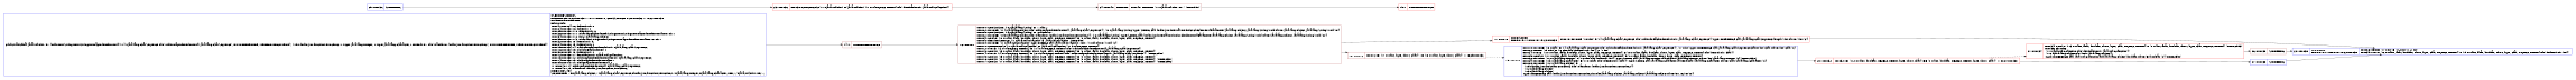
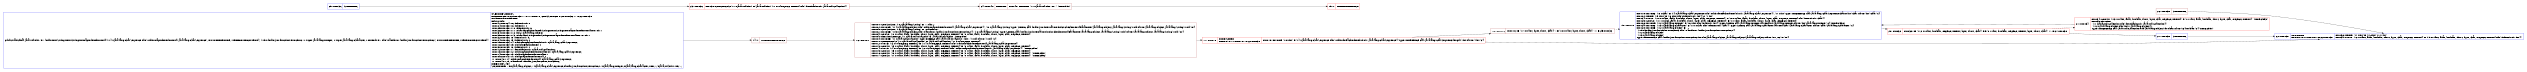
  digraph {
    rankdir=LR
    node [color=brown shape=record]
    n1 [label="{14\:\ ?|MTH_ENTER_BLOCK\l}"]
    n2 [label="{16\:\ 0x0000|0x0000: CONST_STR  (r0 I:java.lang.String) =  \"\<this\>\" \l0x0002: INVOKE  (r14 I:java.lang.Object A[D('$this$mapIndexedNotNull' java.lang.CharSequence)]), (r0 I:java.lang.String) type: STATIC call: kotlin.jvm.internal.Intrinsics.checkNotNullParameter(java.lang.Object, java.lang.String):void A[MD:(java.lang.Object, java.lang.String):void (m)]\l0x0005: CONST_STR  (r0 I:java.lang.String) =  \"transform\" \l0x0007: INVOKE  (r15 I:java.lang.Object A[D('transform' kotlin.jvm.functions.Function2)]), (r0 I:java.lang.String) type: STATIC call: kotlin.jvm.internal.Intrinsics.checkNotNullParameter(java.lang.Object, java.lang.String):void A[MD:(java.lang.Object, java.lang.String):void (m)]\l0x000a: CONST  (r0 I:??[int, float, boolean, short, byte, char, OBJECT, ARRAY]) = (0 ??[int, float, boolean, short, byte, char, OBJECT, ARRAY]) \l0x000b: NEW_INSTANCE  (r1 I:java.util.ArrayList) =  java.util.ArrayList  (LINE:990)\l0x000d: INVOKE  (r1 I:java.util.ArrayList) type: DIRECT call: java.util.ArrayList.\<init\>():void A[MD:():void (c)]\l0x0010: CHECK_CAST (r1 I:java.util.Collection) = (java.util.Collection) (r1 I:??[OBJECT, ARRAY]) \l0x0012: MOVE  (r2 I:??[OBJECT, ARRAY]) = (r14 I:??[OBJECT, ARRAY] A[D('$this$mapIndexedNotNull' java.lang.CharSequence)]) \l0x0013: CONST  (r3 I:??[int, float, boolean, short, byte, char, OBJECT, ARRAY]) = (0 ??[int, float, boolean, short, byte, char, OBJECT, ARRAY]) \l0x0014: MOVE  (r4 I:??[OBJECT, ARRAY]) = (r2 I:??[OBJECT, ARRAY] A[D('$this$mapIndexedNotNullTo$iv' java.lang.CharSequence)])  (LINE:2590)\l0x0015: CONST  (r5 I:??[int, float, boolean, short, byte, char, OBJECT, ARRAY]) = (0 ??[int, float, boolean, short, byte, char, OBJECT, ARRAY]) \l0x0016: CONST  (r6 I:??[int, float, boolean, short, byte, char, OBJECT, ARRAY]) = (0 ??[int, float, boolean, short, byte, char, OBJECT, ARRAY])  (LINE:2591)\l0x0017: CONST  (r7 I:??[int, float, boolean, short, byte, char, OBJECT, ARRAY]) = (0 ??[int, float, boolean, short, byte, char, OBJECT, ARRAY])  (LINE:2592)\l}"]
    n3 [color=red label="{17\:\ 0x0018|LOOP_START\lLOOP:0: B:17:0x0018\-\>B:22:0x0038\l|0x0018: INVOKE  (r8 I:int) = (r4 I:java.lang.CharSequence A[D('$this$forEachIndexed$iv$iv' java.lang.CharSequence)]) type: INTERFACE call: java.lang.CharSequence.length():int A[MD:():int (c)]\l}"]
    n4 [label="{18\:\ 0x001c|0x001c: IF  (r7 I:??[int, byte, short, char]) \>= (r8 I:??[int, byte, short, char])  \-\> B:25:0x003c \l}"]
    n5 [color=blue label="{22\:\ 0x0038|LOOP_END\lLOOP:0: B:17:0x0018\-\>B:22:0x0038\l|0x0038: ARITH  (r7 I:int) = (r7 I:int) + (1 int) \l0x003a: MOVE  (r6 I:??[int, float, boolean, short, byte, char, OBJECT, ARRAY]) = (r9 I:??[int, float, boolean, short, byte, char, OBJECT, ARRAY] A[D('index$iv$iv' int)]) \l}"]
    n6 [color=blue label="{19\:\ 0x001e|0x001e: INVOKE  (r8 I:char) = (r4 I:java.lang.CharSequence A[D('$this$forEachIndexed$iv$iv' java.lang.CharSequence)]), (r7 I:int) type: INTERFACE call: java.lang.CharSequence.charAt(int):char A[MD:(int):char (c)]\l0x0022: ARITH  (r9 I:int) = (r6 I:int A[D('index$iv$iv' int)]) + (1 int) \l0x0024: MOVE  (r10 I:??[int, float, boolean, short, byte, char, OBJECT, ARRAY]) = (r8 I:??[int, float, boolean, short, byte, char, OBJECT, ARRAY] A[D('item$iv$iv' char)]) \l0x0025: CONST  (r11 I:??[int, float, boolean, short, byte, char, OBJECT, ARRAY]) = (0 ??[int, float, boolean, short, byte, char, OBJECT, ARRAY]) \l0x0026: INVOKE  (r12 I:java.lang.Integer) = (r6 I:int A[D('index$iv' int)]) type: STATIC call: java.lang.Integer.valueOf(int):java.lang.Integer A[MD:(int):java.lang.Integer (c)] (LINE:2590)\l0x002a: INVOKE  (r13 I:java.lang.Character) = (r10 I:char A[D('element$iv' char)]) type: STATIC call: java.lang.Character.valueOf(char):java.lang.Character A[MD:(char):java.lang.Character (c)]\l0x002e: INVOKE  (r12 I:java.lang.Object) = \l  (r15 I:kotlin.jvm.functions.Function2 A[D('transform' kotlin.jvm.functions.Function2)])\l  (r12 I:java.lang.Object)\l  (r13 I:java.lang.Object)\l type: INTERFACE call: kotlin.jvm.functions.Function2.invoke(java.lang.Object, java.lang.Object):java.lang.Object A[MD:(P1, P2):R (m)]\l}"]
    n7 [color=red label="{20\:\ 0x0032|0x0032: IF  (r12 I:??[int, boolean, OBJECT, ARRAY, byte, short, char]) == (0 ??[int, boolean, OBJECT, ARRAY, byte, short, char])  \-\> B:27:0x0038 \l}"]
    n8 [color=blue label="{25\:\ 0x003c|SYNTHETIC\l}"]
    n9 [color=red label="{23\:\ 0x003c|0x003e: CHECK_CAST (r1 I:java.util.List) = (java.util.List) (r1 I:??[OBJECT, ARRAY] A[D('destination$iv' java.util.Collection)]) \l}"]
    n10 [color=red label="{21\:\ 0x0034|0x0034: CONST  (r13 I:??[int, float, boolean, short, byte, char, OBJECT, ARRAY]) = (0 ??[int, float, boolean, short, byte, char, OBJECT, ARRAY])  (LINE:2593)\l0x0035: INVOKE  \l  (r1 I:java.util.Collection A[D('destination$iv' java.util.Collection)])\l  (r12 I:java.lang.Object A[D('it$iv' java.lang.Object)])\l type: INTERFACE call: java.util.Collection.add(java.lang.Object):boolean A[MD:(E):boolean (c)] (LINE:2590)\l}"]
    n11 [color=blue label="{27\:\ 0x0038|SYNTHETIC\l}"]
    n12 [label="{26\:\ 0x0038|SYNTHETIC\l}"]
    n13 [label="{24\:\ 0x0040|RETURN\l|0x0040: RETURN  (r1 I:java.util.List\<R\>)  (LINE:990)\l}"]
    n14 [color=red label="{15\:\ ?|MTH_EXIT_BLOCK\l}"]
    n15 [color=blue label="{public static final java.util.List\<R\> kotlin.text.StringsKt___StringsKt.mapIndexedNotNull((r14 I:java.lang.CharSequence A[D('$this$mapIndexedNotNull' java.lang.CharSequence), IMMUTABLE_TYPE, METHOD_ARGUMENT]), (r15 I:kotlin.jvm.functions.Function2\<? super java.lang.Integer, ? super java.lang.Character, ? extends R\> A[D('transform' kotlin.jvm.functions.Function2), IMMUTABLE_TYPE, METHOD_ARGUMENT]))  | USE_LINES_HINTS\lBACK_EDGE: B:22:0x0038 \-\> B:17:0x0018, CROSS_EDGE: B:20:0x0032 \-\> B:22:0x0038\lINLINE_NOT_NEEDED\lDebug Info:\l  0x0017\-0x0024: r6 'index$iv$iv' I\l  0x0024\-0x0038: r6 'index$iv' I\l  0x0025\-0x0038: r10 'element$iv' C\l  0x0026\-0x0038: r11 '$i$a$\-forEachIndexed\-StringsKt___StringsKt$mapIndexedNotNullTo$1$iv' I\l  0x0034\-0x0038: r12 'it$iv' Ljava\/lang\/Object;\l  0x0035\-0x0038: r13 '$i$a$\-let\-StringsKt___StringsKt$mapIndexedNotNullTo$1$1$iv' I\l  0x0022\-0x003c: r8 'item$iv$iv' C\l  0x0024\-0x003c: r9 'index$iv$iv' I\l  0x0015\-0x003d: r4 '$this$forEachIndexed$iv$iv' Ljava\/lang\/CharSequence;\l  0x0016\-0x003d: r5 '$i$f$forEachIndexed' I\l  0x003c\-0x003d: r6 'index$iv$iv' I\l  0x0012\-0x003e: r1 'destination$iv' Ljava\/util\/Collection;\l  0x0013\-0x003e: r2 '$this$mapIndexedNotNullTo$iv' Ljava\/lang\/CharSequence;\l  0x0014\-0x003e: r3 '$i$f$mapIndexedNotNullTo' I\l  0x000b\-0x0040: r0 '$i$f$mapIndexedNotNull' I\l  \-1 \-0x0040: r14 '$this$mapIndexedNotNull' Ljava\/lang\/CharSequence;\l  \-1 \-0x0040: r15 'transform' Lkotlin\/jvm\/functions\/Function2;\lTYPE_VARS: [R]\lSIGNATURE: \<R:Ljava\/lang\/Object;\>(Ljava\/lang\/CharSequence;Lkotlin\/jvm\/functions\/Function2\<\-Ljava\/lang\/Integer;\-Ljava\/lang\/Character;+TR;\>;)Ljava\/util\/List\<TR;\>;\l}"]
    n1 -> n2
    n2 -> n3
-   n2 -> n4
+   n3 -> n4
    n3 -> n5
    n4 -> n6 [style=dashed]
    n6 -> n7
    n7 -> n10 [style=dashed]
    n7 -> n11
    n8 -> n9
    n9 -> n13
-   n10 -> n12
+   n10 -> n6
    n11 -> n5
    n12 -> n5
    n13 -> n14
    n15 -> n1
  }
